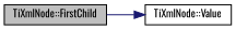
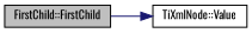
  digraph {
    rankdir=LR
    fontname=Oswald
    node [color=black fontname=Oswald fontsize=10 shape=record style=filled]
-   n1 [fillcolor=grey75 fontcolor=black height=0.2 label="TiXmlNode::FirstChild" width=0.4]
+   n1 [fillcolor=grey75 fontcolor=black height=0.2 label="FirstChild::FirstChild" width=0.4]
    n2 [fillcolor=white height=0.2 label="TiXmlNode::Value" width=0.4]
    n1 -> n2 [color=midnightblue fontname=Oswald fontsize=10 labelfontname=Helvetica labelfontsize=10 style=solid]
  }
